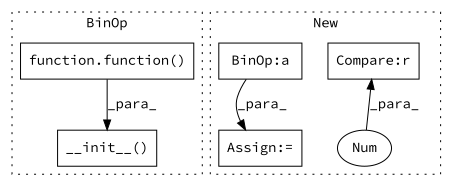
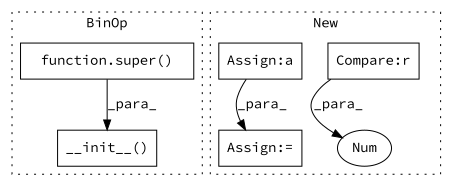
  digraph {
    fontname="Source Code Pro"
    node [a=75 fontname="Source Code Pro" shape=box]
    edge [fontname="Source Code Pro"]
    n1 [l=33 label="__init__()" s=1345]
-   n2 [l="6,1" label="function.function()" s="1345,1366"]
+   n2 [l="6,1" label="function.super()" s="1345,1366"]
    n3 [a=40 l=11 label="Compare:r" s=1857]
    n4 [a=68 l=3 label="Assign:=" s=2117]
-   n5 [a=82 l=4 label="BinOp:a" s=2179]
+   n5 [a=82 l=4 label="Assign:a" s=2179]
    n6 [a=76 l=1 label=Num s=1867 shape=ellipse]
    subgraph cluster_1 {
      label=BinOp
      style=dotted
      n1
      n2
    }
    subgraph cluster_2 {
      label=New
      style=dotted
      n3
      n4
      n5
      n6
    }
    n2 -> n1 [label=_para_]
    n5 -> n4 [label=_para_]
-   n6 -> n3 [label=_para_]
+   n3 -> n6 [label=_para_]
  }
